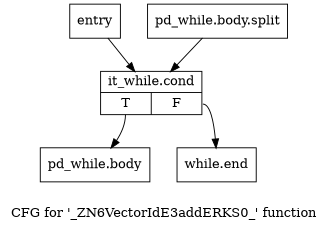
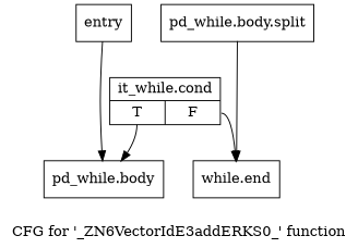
  digraph {
    label="CFG for '_ZN6VectorIdE3addERKS0_' function"
    node [shape=record]
    n1 [label="{entry}"]
    n2 [label="{it_while.cond|{<s0>T|<s1>F}}"]
    n3 [label="{pd_while.body}"]
    n4 [label="{while.end}"]
    n5 [label="{pd_while.body.split}"]
-   n1 -> n2
+   n1 -> n3
    n2 -> n3 [tailport=s0]
    n2 -> n4 [tailport=s1]
-   n5 -> n2
+   n5 -> n4
  }
